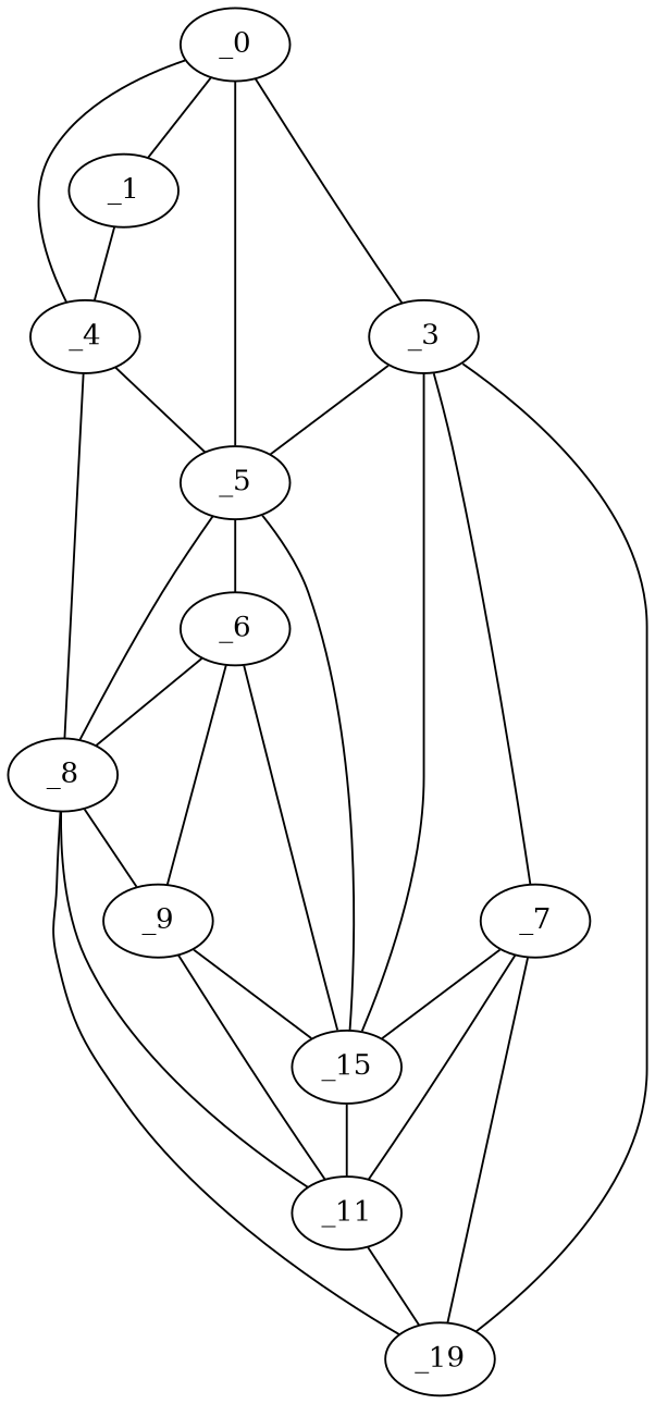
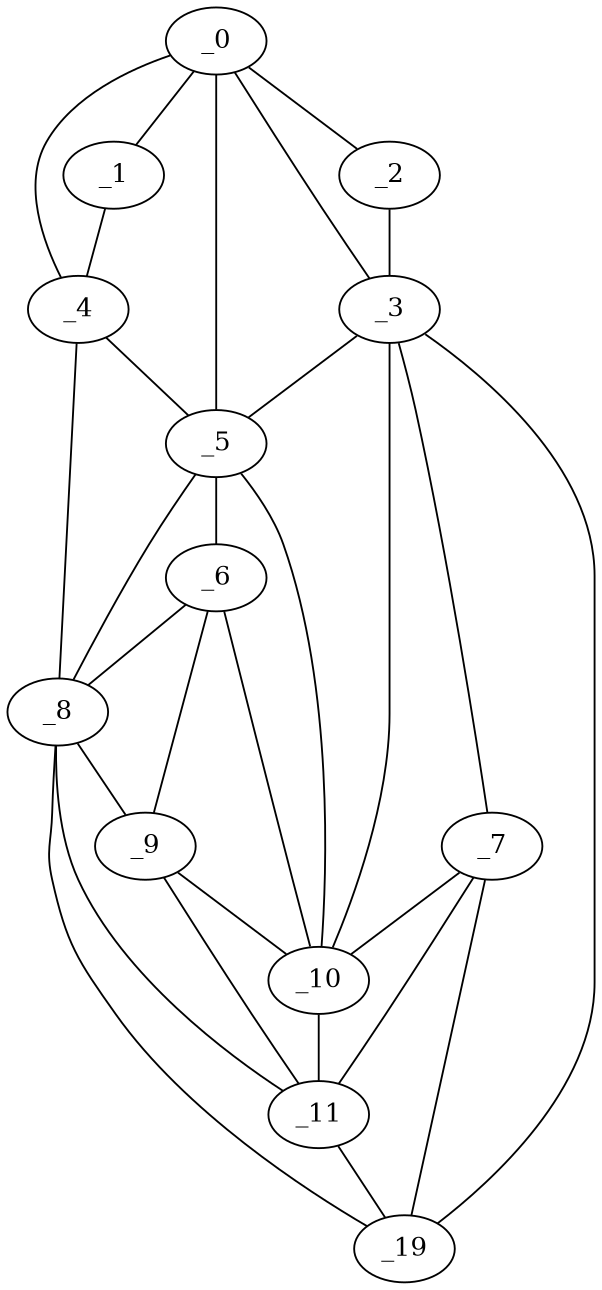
  graph {
    node [x=114 y=24]
    edge [valence=1]
    _0 [x=17 y=50]
    _1 [x=18]
+   _2 [x=20 y=84]
    _3 [x=33 y=87]
    _4 [x=45 y=22]
    _5 [x=56]
    _7 [x=109 y=89]
-   _10 [y=54 label=_15]
+   _10 [y=54]
    n9 [label=_19 x=122 y=102]
    _8 [y=27]
    _6 [x=107 y=39]
    _11 [x=119 y=86]
    _9 [y=43]
    _0 -- _1
+   _0 -- _2
    _0 -- _3 [valence=2]
    _0 -- _4 [valence=2]
    _0 -- _5 [valence=2]
    _1 -- _4
+   _2 -- _3
    _3 -- _5 [valence=2]
    _3 -- _7 [valence=2]
    _3 -- _10 [valence=2]
    _3 -- n9
    _4 -- _5
    _4 -- _8
    _5 -- _10
    _5 -- _8 [valence=2]
    _5 -- _6 [valence=2]
    _7 -- _10 [valence=2]
    _7 -- n9
    _7 -- _11
    _10 -- _11 [valence=2]
    _8 -- n9
    _8 -- _11
    _8 -- _9
    _6 -- _10
    _6 -- _8
    _6 -- _9 [valence=2]
    _11 -- n9 [valence=2]
    _9 -- _10 [valence=2]
    _9 -- _11
  }
